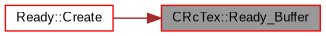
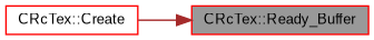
  digraph {
    rankdir=RL
    fontname="Liberation Sans"
    node [color=red fontname="Liberation Sans" fontsize=10 shape=box style=filled]
    n1 [fillcolor=grey60 fontcolor=black height=0.2 label="CRcTex::Ready_Buffer" width=0.4]
-   n2 [fillcolor=white height=0.2 label="Ready::Create" width=0.4]
+   n2 [fillcolor=white height=0.2 label="CRcTex::Create" width=0.4]
    n1 -> n2 [color=brown dir=back fontname="Liberation Sans" fontsize=10 labelfontname=Helvetica labelfontsize=10 style=solid]
  }
